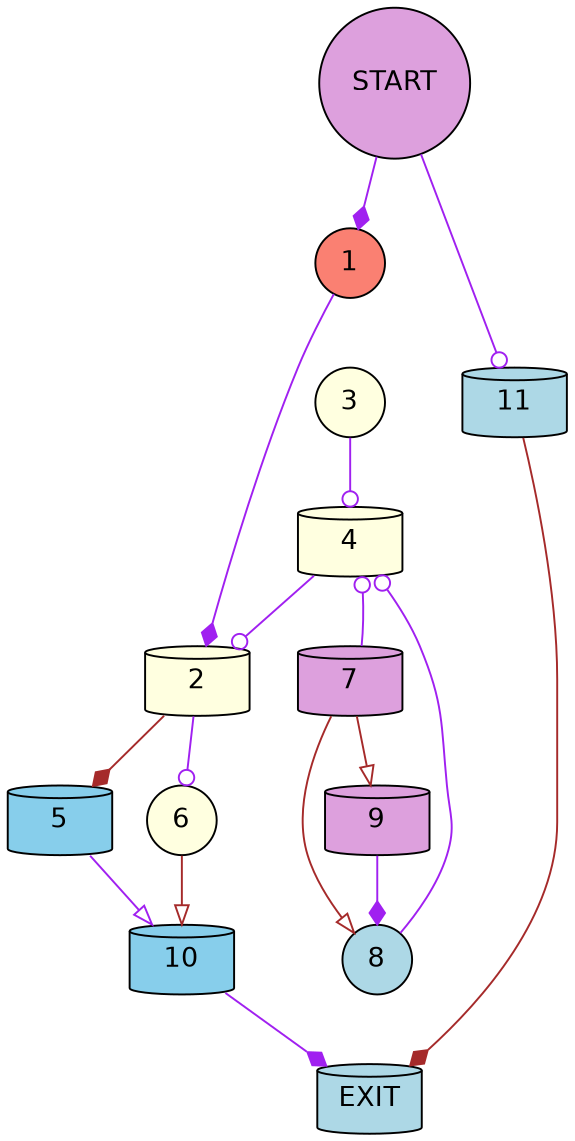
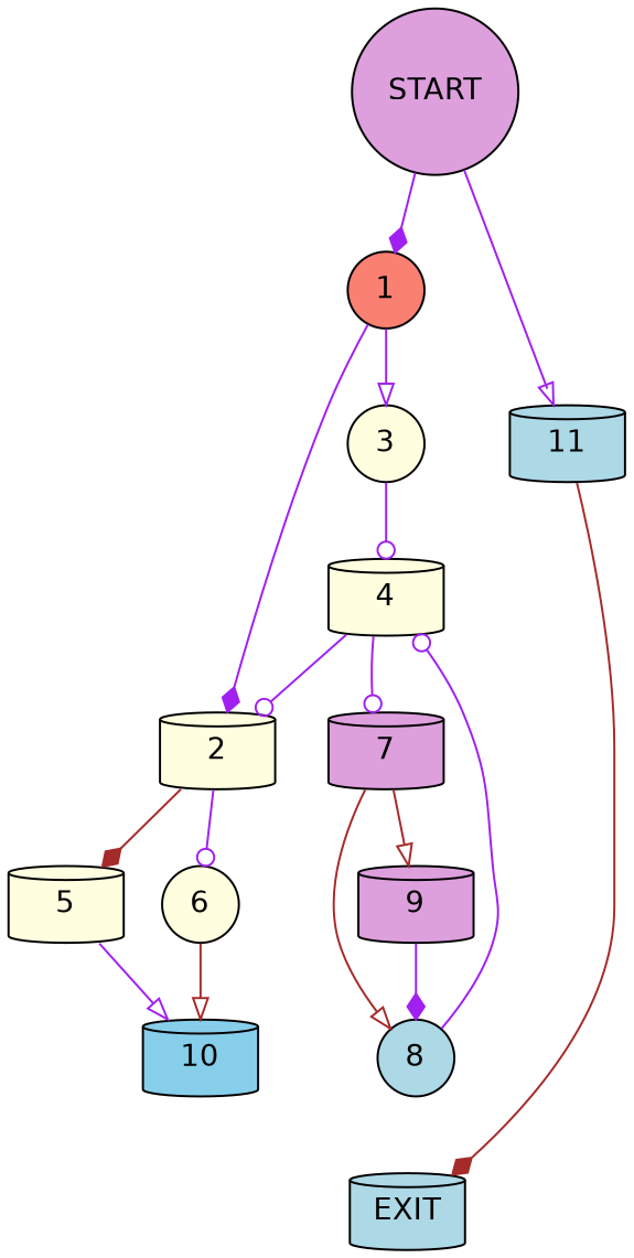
  digraph {
    fontname="DejaVu Sans"
    node [fillcolor=lightyellow fontname="DejaVu Sans" shape=cylinder style=filled]
    edge [arrowhead=diamond color=purple fontname="DejaVu Sans"]
    n1 [fillcolor=plum label=START shape=circle]
    1 [fillcolor=salmon shape=circle]
    11 [fillcolor=lightblue]
    2
    3 [shape=circle]
    n6 [fillcolor=lightblue label=EXIT]
-   5 [fillcolor=skyblue]
+   5
    6 [shape=circle]
    4
    10 [fillcolor=skyblue]
    7 [fillcolor=plum]
    8 [fillcolor=lightblue shape=circle]
    9 [fillcolor=plum]
    n1 -> 1
-   n1 -> 11 [arrowhead=odot]
+   n1 -> 11 [arrowhead=onormal]
    1 -> 2
+   1 -> 3 [arrowhead=onormal]
    11 -> n6 [color=brown]
    2 -> 5 [color=brown]
    2 -> 6 [arrowhead=odot]
    3 -> 4 [arrowhead=odot]
    5 -> 10 [arrowhead=onormal]
    6 -> 10 [arrowhead=onormal color=brown]
    4 -> 2 [arrowhead=odot]
-   7 -> 4 [arrowhead=odot]
-   10 -> n6
+   4 -> 7 [arrowhead=odot]
    7 -> 8 [arrowhead=onormal color=brown]
    7 -> 9 [arrowhead=onormal color=brown]
    8 -> 4 [arrowhead=odot]
    9 -> 8
  }
